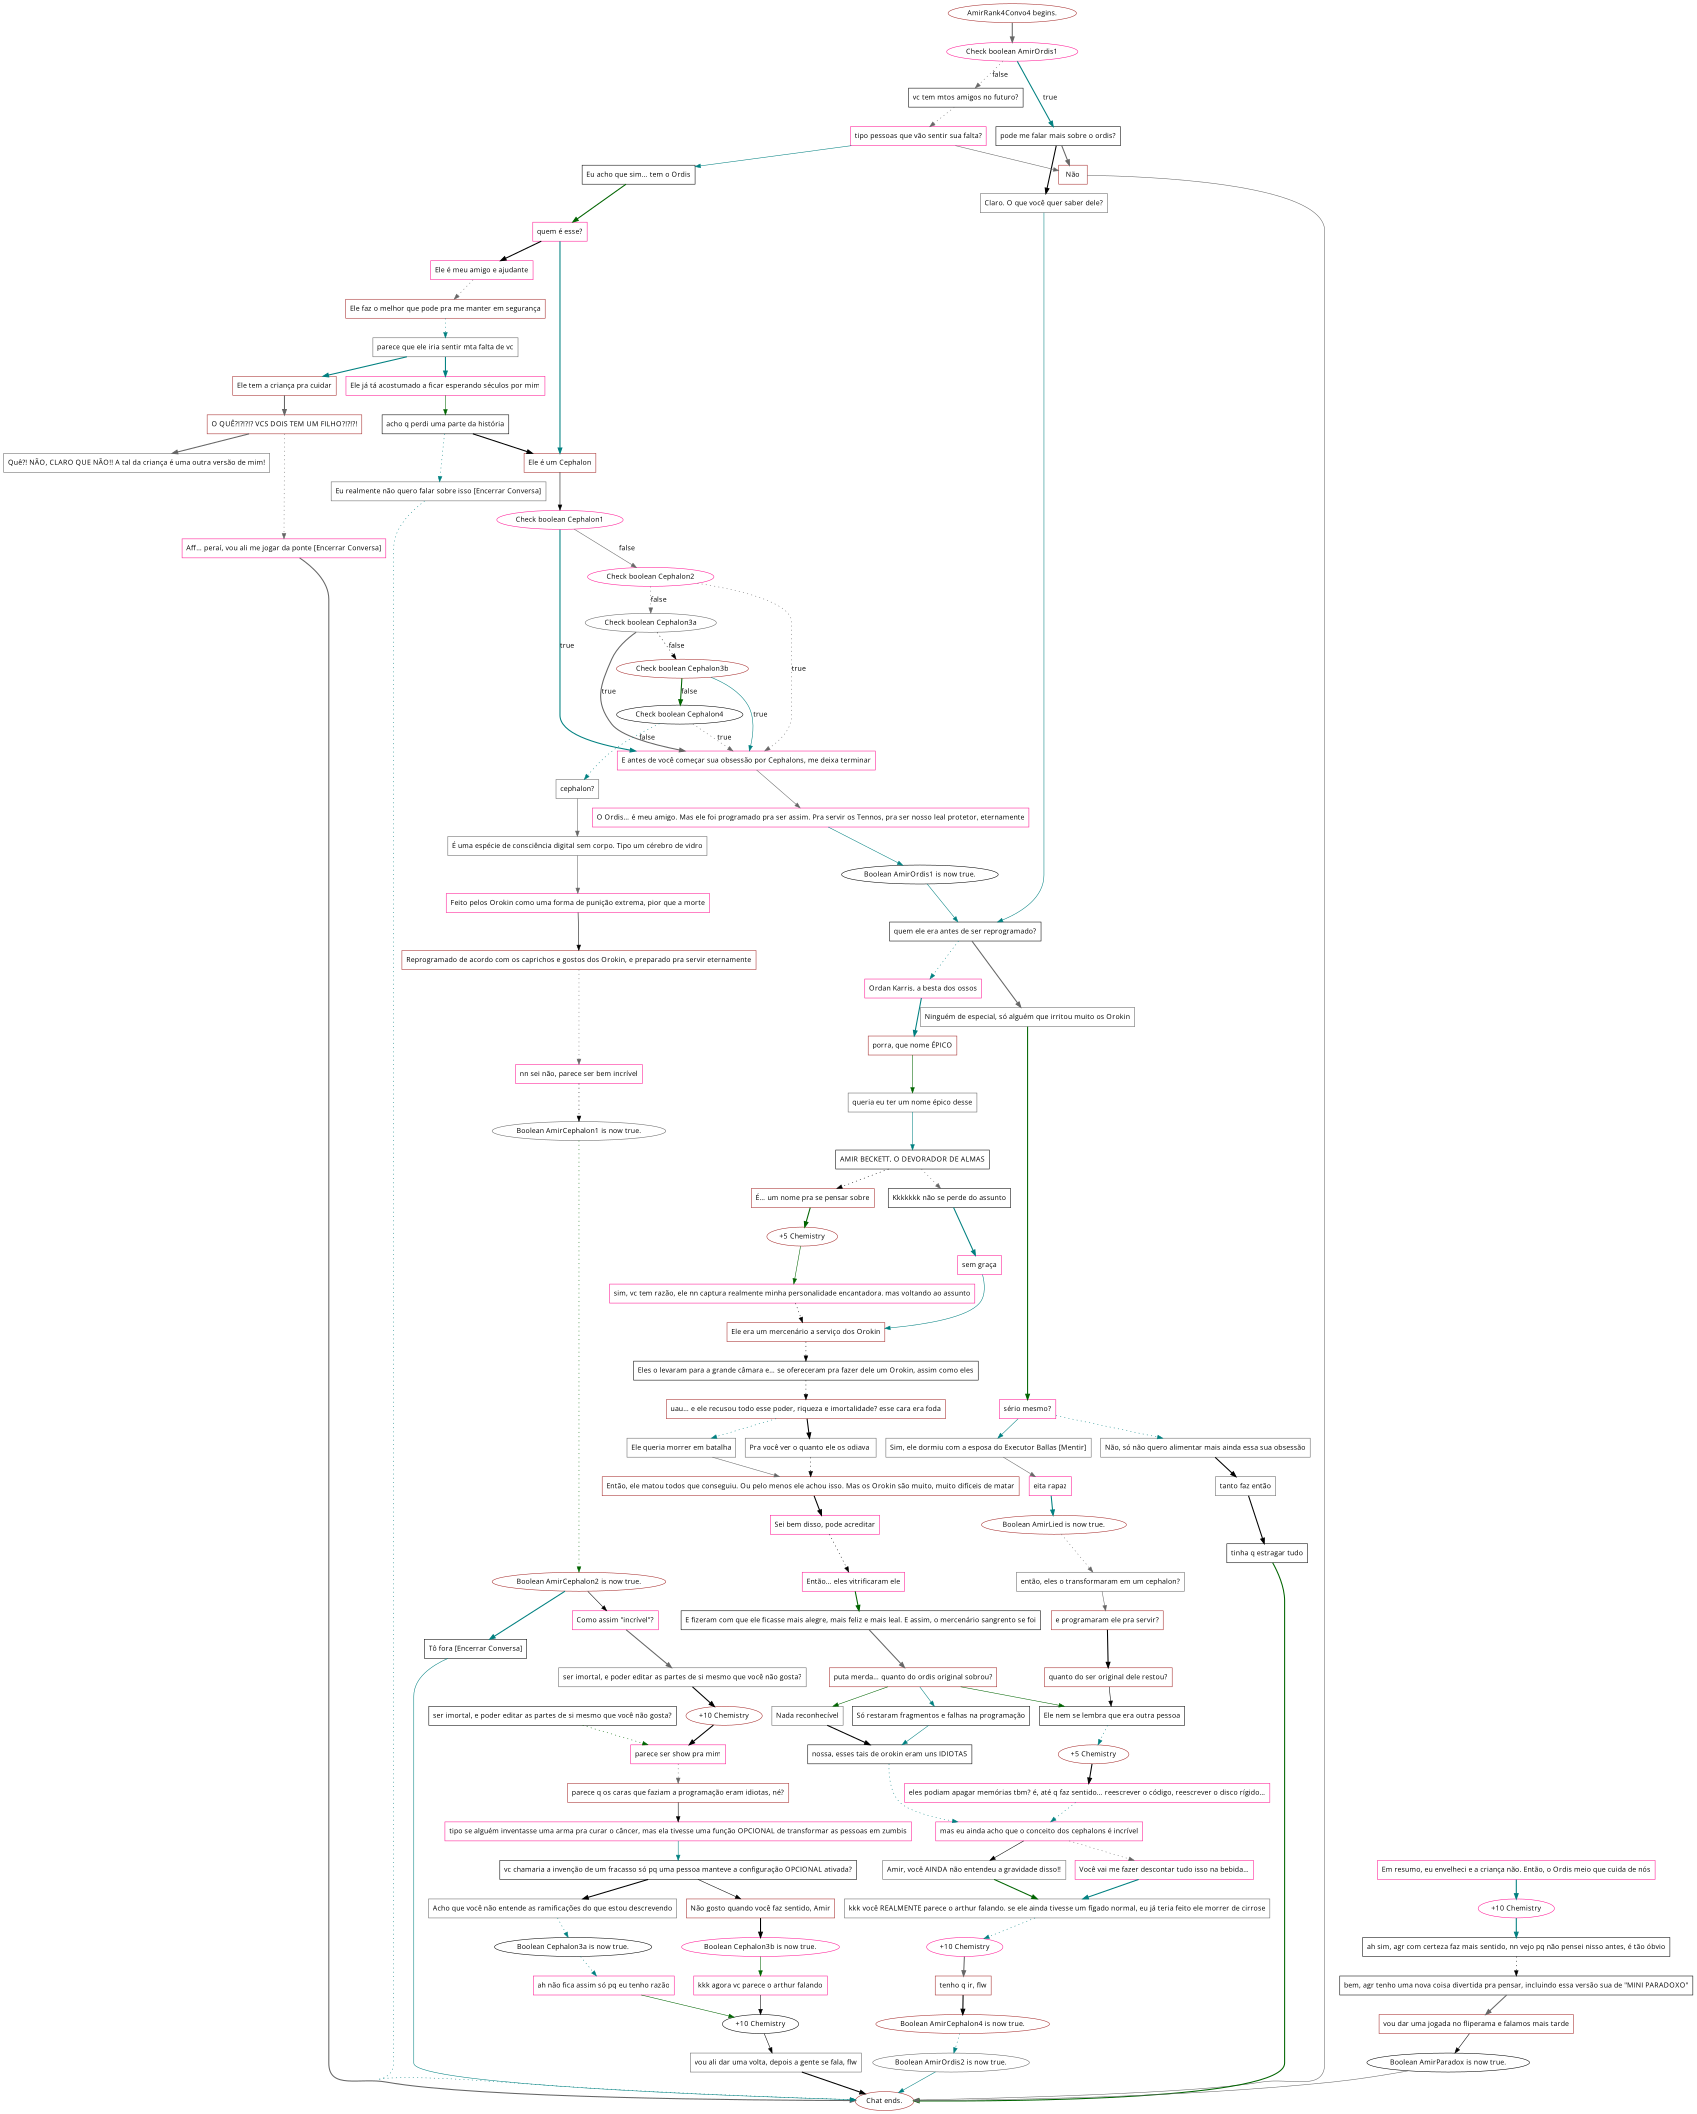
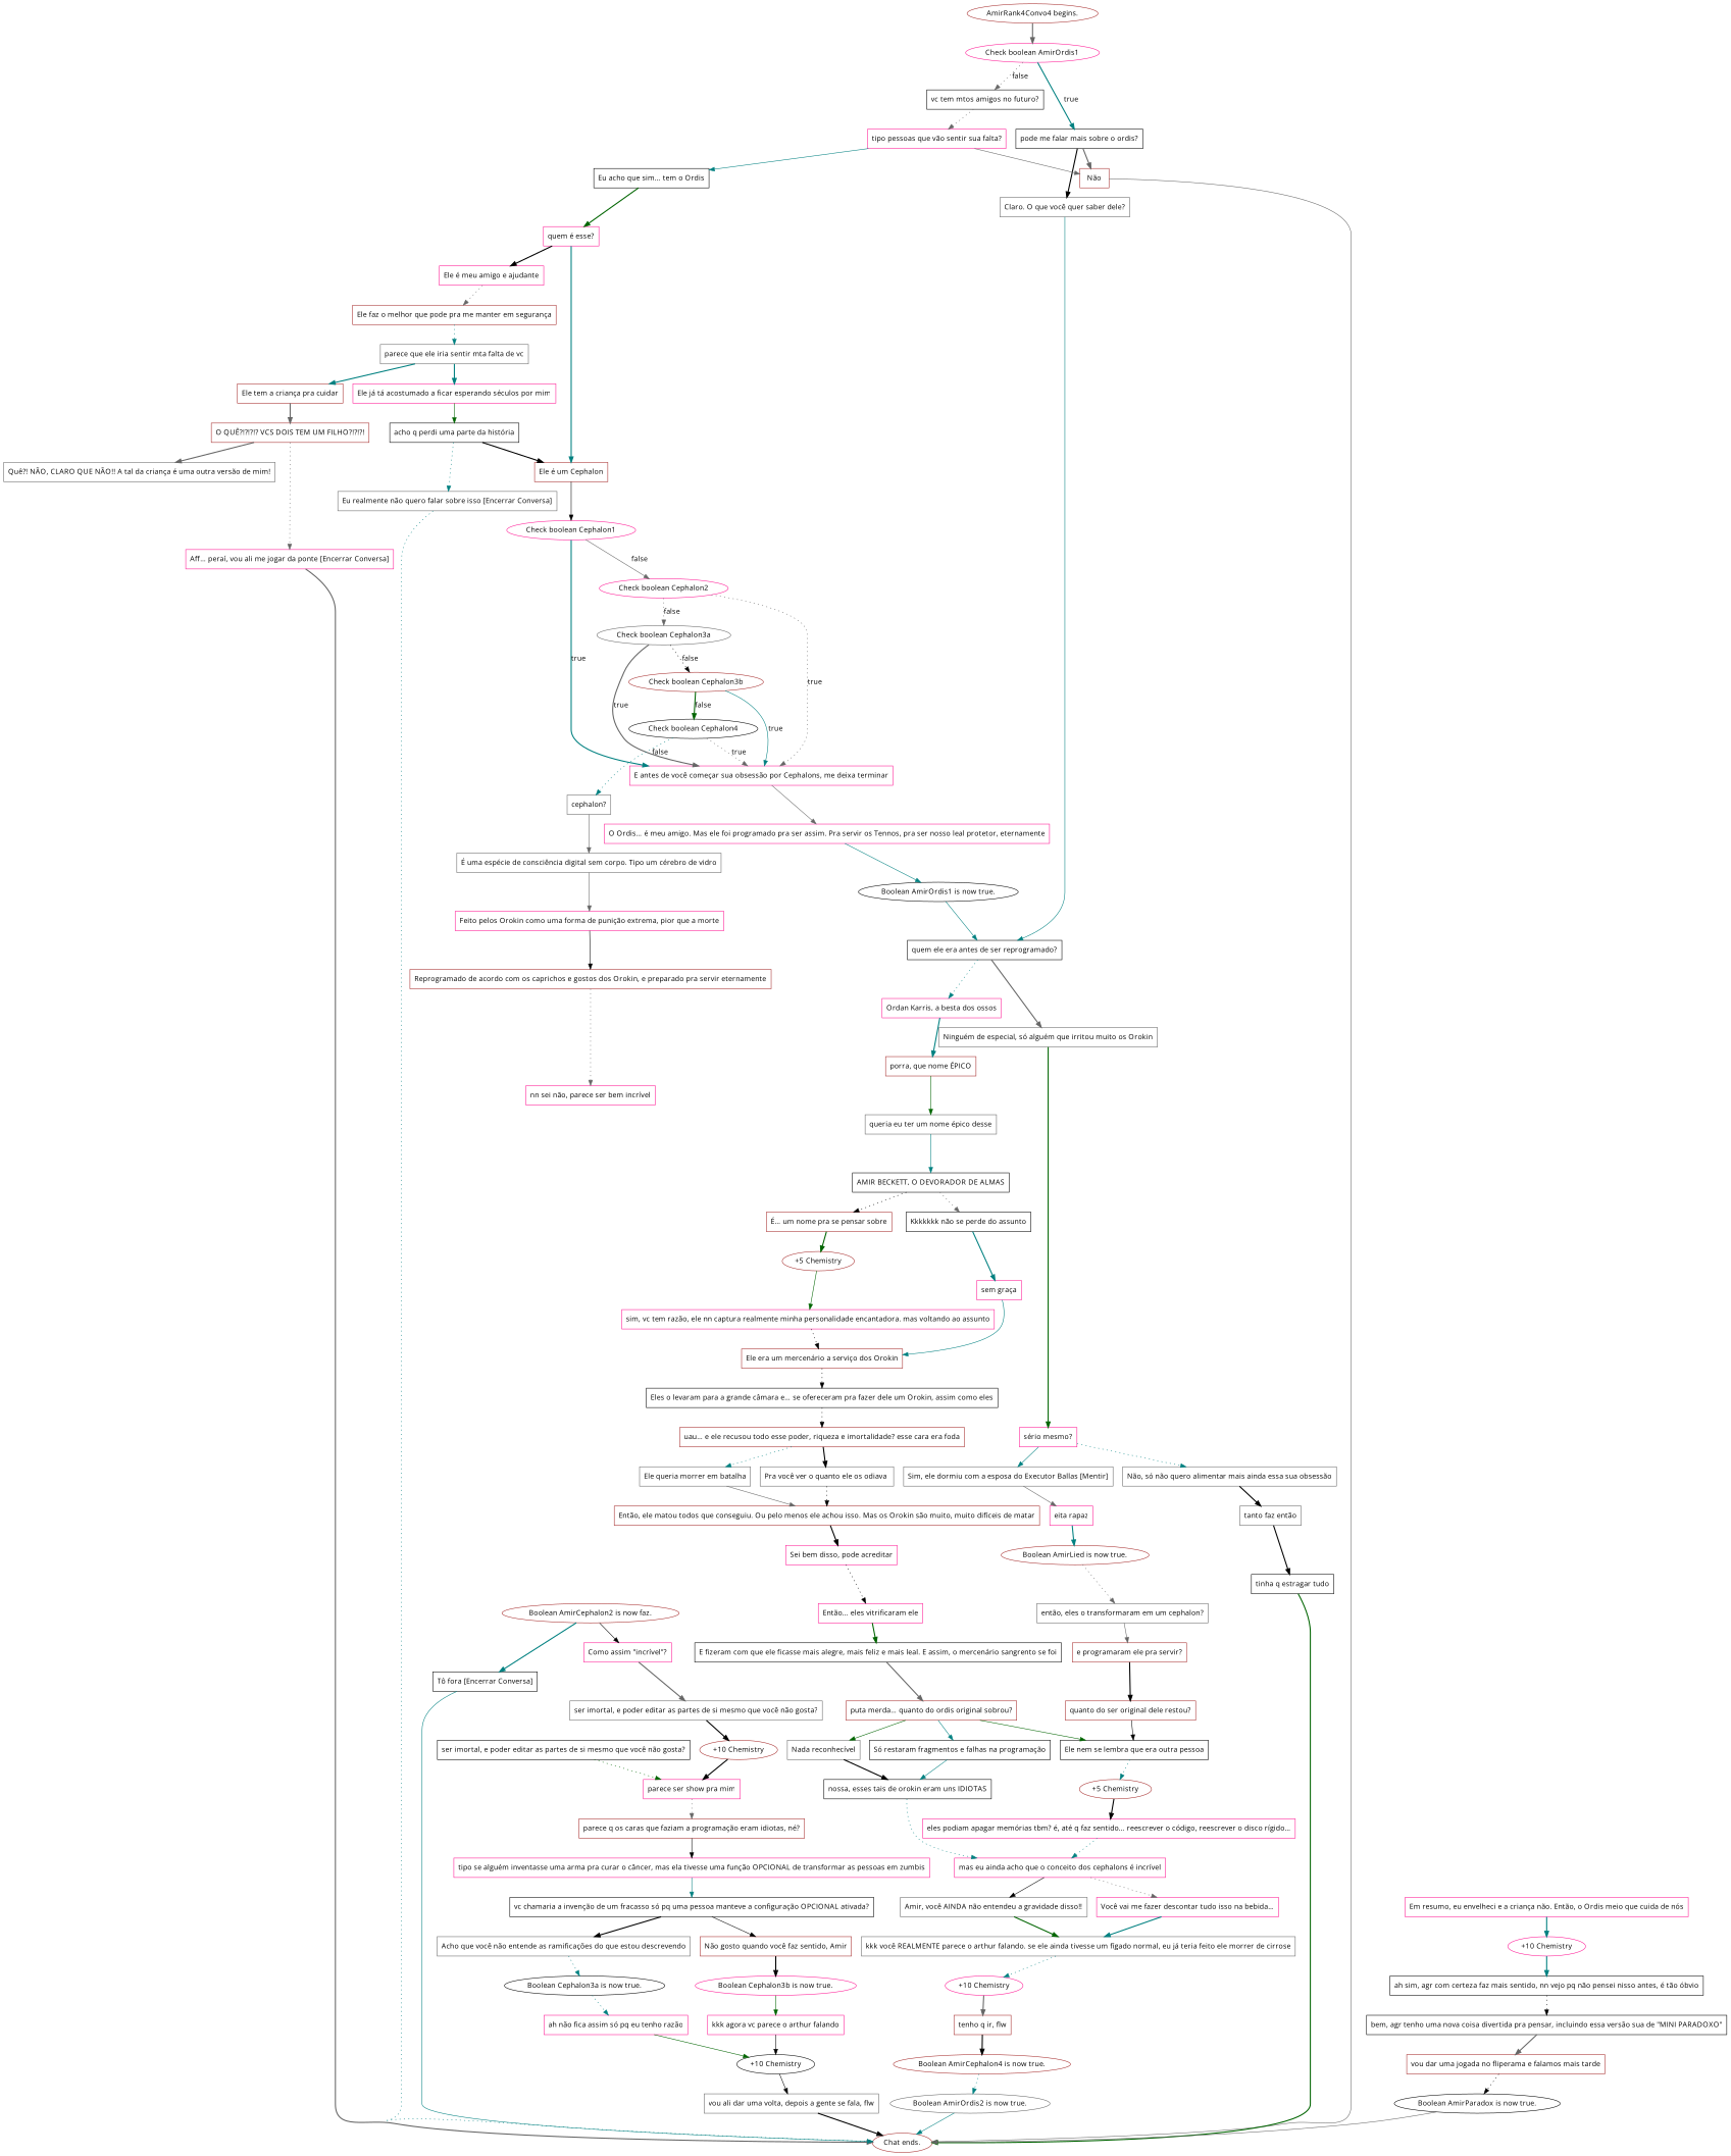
  digraph {
    fontname="Open Sans"
    node [color=deeppink fontname="Open Sans" shape=box]
    edge [color=teal fontname="Open Sans" style=bold]
    "AmirRank4Convo4 begins." [color=brown shape=""]
    n2 [label="Check boolean AmirOrdis1" shape=""]
    n3 [color=black label="pode me falar mais sobre o ordis?"]
    n4 [color=black label="vc tem mtos amigos no futuro?"]
    n5 [color=brown label="Não"]
    n6 [color=gray40 label="Claro. O que você quer saber dele?"]
    n7 [label="tipo pessoas que vão sentir sua falta?"]
    "Chat ends." [color=brown shape=""]
    n9 [color=black label="quem ele era antes de ser reprogramado?"]
    n10 [color=black label="Eu acho que sim… tem o Ordis"]
    n11 [color=gray40 label="Ninguém de especial, só alguém que irritou muito os Orokin"]
    n12 [label="Ordan Karris, a besta dos ossos"]
    n13 [label="quem é esse?"]
    n14 [label="sério mesmo?"]
    n15 [color=brown label="porra, que nome ÉPICO"]
    n16 [label="Ele é meu amigo e ajudante"]
    n17 [color=brown label="Ele é um Cephalon"]
    n18 [color=gray40 label="Sim, ele dormiu com a esposa do Executor Ballas [Mentir]"]
    n19 [color=gray40 label="Não, só não quero alimentar mais ainda essa sua obsessão"]
    n20 [color=gray40 label="queria eu ter um nome épico desse"]
    n21 [color=brown label="Ele faz o melhor que pode pra me manter em segurança"]
    n22 [label="Check boolean Cephalon1" shape=""]
    n23 [label="eita rapaz"]
    n24 [color=gray40 label="tanto faz então"]
    n25 [color=black label="AMIR BECKETT, O DEVORADOR DE ALMAS"]
    n26 [color=gray40 label="parece que ele iria sentir mta falta de vc"]
    n27 [label="E antes de você começar sua obsessão por Cephalons, me deixa terminar"]
    n28 [label="Check boolean Cephalon2" shape=""]
    n29 [color=brown label="Boolean AmirLied is now true." shape=""]
    n30 [color=black label="tinha q estragar tudo"]
    n31 [color=black label="Kkkkkkk não se perde do assunto"]
    n32 [color=brown label="É… um nome pra se pensar sobre"]
    n33 [label="Ele já tá acostumado a ficar esperando séculos por mim"]
    n34 [color=brown label="Ele tem a criança pra cuidar"]
    n35 [label="O Ordis… é meu amigo. Mas ele foi programado pra ser assim. Pra servir os Tennos, pra ser nosso leal protetor, eternamente"]
    n36 [color=gray40 label="Check boolean Cephalon3a" shape=""]
    n37 [color=gray40 label="então, eles o transformaram em um cephalon?"]
    n38 [label="sem graça"]
    n39 [color=brown label="+5 Chemistry" shape=""]
    n40 [color=black label="acho q perdi uma parte da história"]
    n41 [color=brown label="O QUÊ?!?!?!? VCS DOIS TEM UM FILHO?!?!?!"]
    n42 [color=black label="Boolean AmirOrdis1 is now true." shape=""]
    n43 [color=brown label="Check boolean Cephalon3b" shape=""]
    n44 [color=brown label="e programaram ele pra servir?"]
    n45 [color=brown label="Ele era um mercenário a serviço dos Orokin"]
    n46 [label="sim, vc tem razão, ele nn captura realmente minha personalidade encantadora. mas voltando ao assunto"]
    n47 [color=gray40 label="Eu realmente não quero falar sobre isso [Encerrar Conversa]"]
    n48 [color=gray40 label="Quê?! NÃO, CLARO QUE NÃO!! A tal da criança é uma outra versão de mim!"]
    n49 [label="Aff… peraí, vou ali me jogar da ponte [Encerrar Conversa]"]
    n50 [color=black label="Check boolean Cephalon4" shape=""]
    n51 [color=brown label="quanto do ser original dele restou?"]
    n52 [color=black label="Eles o levaram para a grande câmara e… se ofereceram pra fazer dele um Orokin, assim como eles"]
    n53 [color=gray40 label="cephalon?"]
    n54 [color=black label="Ele nem se lembra que era outra pessoa"]
    n55 [color=brown label="uau… e ele recusou todo esse poder, riqueza e imortalidade? esse cara era foda"]
    n56 [color=gray40 label="É uma espécie de consciência digital sem corpo. Tipo um cérebro de vidro"]
    n57 [color=brown label="+5 Chemistry" shape=""]
    n58 [color=gray40 label="Pra você ver o quanto ele os odiava "]
    n59 [color=gray40 label="Ele queria morrer em batalha"]
    n60 [label="Em resumo, eu envelheci e a criança não. Então, o Ordis meio que cuida de nós"]
    n61 [label="+10 Chemistry" shape=""]
    n62 [label="Feito pelos Orokin como uma forma de punição extrema, pior que a morte"]
    n63 [label="eles podiam apagar memórias tbm? é, até q faz sentido… reescrever o código, reescrever o disco rígido…"]
    n64 [color=brown label="Então, ele matou todos que conseguiu. Ou pelo menos ele achou isso. Mas os Orokin são muito, muito difíceis de matar"]
    n65 [color=black label="ah sim, agr com certeza faz mais sentido, nn vejo pq não pensei nisso antes, é tão óbvio"]
    n66 [color=brown label="Reprogramado de acordo com os caprichos e gostos dos Orokin, e preparado pra servir eternamente"]
    n67 [label="mas eu ainda acho que o conceito dos cephalons é incrível"]
    n68 [label="Sei bem disso, pode acreditar"]
    n69 [color=black label="bem, agr tenho uma nova coisa divertida pra pensar, incluindo essa versão sua de \"MINI PARADOXO\""]
    n70 [label="nn sei não, parece ser bem incrível"]
    n71 [label="Você vai me fazer descontar tudo isso na bebida…"]
    n72 [color=gray40 label="Amir, você AINDA não entendeu a gravidade disso!!"]
    n73 [label="Então… eles vitrificaram ele"]
    n74 [color=brown label="vou dar uma jogada no fliperama e falamos mais tarde"]
-   n75 [color=gray40 label="Boolean AmirCephalon1 is now true." shape=""]
    n76 [color=gray40 label="kkk você REALMENTE parece o arthur falando. se ele ainda tivesse um fígado normal, eu já teria feito ele morrer de cirrose"]
    n77 [color=black label="E fizeram com que ele ficasse mais alegre, mais feliz e mais leal. E assim, o mercenário sangrento se foi"]
    n78 [color=black label="Boolean AmirParadox is now true." shape=""]
-   n79 [color=brown label="Boolean AmirCephalon2 is now true." shape=""]
+   n79 [color=brown label="Boolean AmirCephalon2 is now faz." shape=""]
    n80 [label="+10 Chemistry" shape=""]
    n81 [color=brown label="puta merda… quanto do ordis original sobrou?"]
    n82 [color=black label="Tô fora [Encerrar Conversa]"]
    n83 [label="Como assim \"incrível\"?"]
    n84 [color=brown label="tenho q ir, flw"]
    n85 [color=black label="Só restaram fragmentos e falhas na programação"]
    n86 [color=gray40 label="Nada reconhecível"]
    n87 [color=gray40 label="ser imortal, e poder editar as partes de si mesmo que você não gosta?"]
    n88 [color=brown label="Boolean AmirCephalon4 is now true." shape=""]
    n89 [color=black label="nossa, esses tais de orokin eram uns IDIOTAS"]
    n90 [color=brown label="+10 Chemistry" shape=""]
    n91 [color=black label="ser imortal, e poder editar as partes de si mesmo que você não gosta?"]
    n92 [label="parece ser show pra mim"]
    n93 [color=gray40 label="Boolean AmirOrdis2 is now true." shape=""]
    n94 [color=brown label="parece q os caras que faziam a programação eram idiotas, né?"]
    n95 [label="tipo se alguém inventasse uma arma pra curar o câncer, mas ela tivesse uma função OPCIONAL de transformar as pessoas em zumbis"]
    n96 [color=black label="vc chamaria a invenção de um fracasso só pq uma pessoa manteve a configuração OPCIONAL ativada?"]
    n97 [color=brown label="Não gosto quando você faz sentido, Amir"]
    n98 [color=gray40 label="Acho que você não entende as ramificações do que estou descrevendo"]
    n99 [label="Boolean Cephalon3b is now true." shape=""]
    n100 [color=black label="Boolean Cephalon3a is now true." shape=""]
    n101 [label="kkk agora vc parece o arthur falando"]
    n102 [label="ah não fica assim só pq eu tenho razão"]
    n103 [color=black label="+10 Chemistry" shape=""]
    n104 [color=gray40 label="vou ali dar uma volta, depois a gente se fala, flw"]
    "AmirRank4Convo4 begins." -> n2 [color=gray40]
    n2 -> n3 [label=true]
    n2 -> n4 [color=gray40 label=false style=dotted]
    n3 -> n5 [color=gray40]
    n3 -> n6 [color=black]
    n4 -> n7 [color=gray40 style=dotted]
    n5 -> "Chat ends." [color=gray40 style=solid]
    n6 -> n9 [style=solid]
    n7 -> n5 [color=gray40 style=solid]
    n7 -> n10 [style=solid]
    n9 -> n11 [color=gray40]
    n9 -> n12 [style=dotted]
    n10 -> n13 [color=darkgreen]
    n11 -> n14 [color=darkgreen]
    n12 -> n15
    n13 -> n16 [color=black]
    n13 -> n17
    n14 -> n18 [style=solid]
    n14 -> n19 [style=dotted]
    n15 -> n20 [color=darkgreen style=solid]
    n16 -> n21 [color=gray40 style=dotted]
    n17 -> n22 [color=black style=solid]
    n18 -> n23 [color=gray40 style=solid]
    n19 -> n24 [color=black]
    n20 -> n25 [style=solid]
    n21 -> n26 [style=dotted]
    n22 -> n27 [label=true]
    n22 -> n28 [color=gray40 label=false style=solid]
    n23 -> n29
    n24 -> n30 [color=black]
    n25 -> n31 [color=gray40 style=dotted]
    n25 -> n32 [color=black style=dotted]
    n26 -> n33
    n26 -> n34
    n27 -> n35 [color=gray40 style=solid]
    n28 -> n27 [color=gray40 label=true style=dotted]
    n28 -> n36 [color=gray40 label=false style=dotted]
    n29 -> n37 [color=gray40 style=dotted]
    n30 -> "Chat ends." [color=darkgreen]
    n31 -> n38
    n32 -> n39 [color=darkgreen]
    n33 -> n40 [color=darkgreen style=solid]
    n34 -> n41 [color=gray40]
    n35 -> n42 [style=solid]
    n36 -> n27 [color=gray40 label=true]
    n36 -> n43 [color=black label=false style=dotted]
    n37 -> n44 [color=gray40 style=solid]
    n38 -> n45 [style=solid]
    n39 -> n46 [color=darkgreen style=solid]
    n40 -> n17 [color=black]
    n40 -> n47 [style=dotted]
    n41 -> n48 [color=gray40]
    n41 -> n49 [color=gray40 style=dotted]
    n42 -> n9 [style=solid]
    n43 -> n27 [label=true style=solid]
    n43 -> n50 [color=darkgreen label=false]
    n44 -> n51 [color=black]
    n45 -> n52 [color=black style=dotted]
    n46 -> n45 [color=black style=dotted]
    n47 -> "Chat ends." [style=dotted]
    n49 -> "Chat ends." [color=gray40]
    n50 -> n27 [color=gray40 label=true style=dotted]
    n50 -> n53 [label=false style=dotted]
    n51 -> n54 [color=black style=solid]
    n52 -> n55 [color=black style=dotted]
    n53 -> n56 [color=gray40 style=solid]
    n54 -> n57 [style=dotted]
    n55 -> n58 [color=black]
    n55 -> n59 [style=dotted]
    n56 -> n62 [color=gray40 style=solid]
    n57 -> n63 [color=black]
    n58 -> n64 [color=black style=dotted]
    n59 -> n64 [color=gray40 style=solid]
    n60 -> n61
    n61 -> n65
    n62 -> n66 [color=black style=solid]
    n63 -> n67 [style=dotted]
    n64 -> n68 [color=black]
    n65 -> n69 [color=black style=dotted]
    n66 -> n70 [color=gray40 style=dotted]
    n67 -> n71 [color=gray40 style=dotted]
    n67 -> n72 [color=black style=solid]
    n68 -> n73 [color=black style=dotted]
    n69 -> n74 [color=gray40]
-   n70 -> n75 [color=black style=dotted]
    n71 -> n76
    n72 -> n76 [color=darkgreen]
    n73 -> n77 [color=darkgreen]
-   n74 -> n78 [color=black style=solid]
-   n75 -> n79 [color=darkgreen style=dotted]
+   n74 -> n78 [color=black style=dotted]
    n76 -> n80 [style=dotted]
    n77 -> n81 [color=gray40]
    n78 -> "Chat ends." [color=gray40 style=solid]
    n79 -> n82
    n79 -> n83 [color=black style=solid]
    n80 -> n84 [color=gray40]
    n81 -> n54 [color=darkgreen style=solid]
    n81 -> n85 [style=solid]
    n81 -> n86 [color=darkgreen style=solid]
    n82 -> "Chat ends." [style=solid]
    n83 -> n87 [color=gray40]
    n84 -> n88 [color=black]
    n85 -> n89 [style=solid]
    n86 -> n89 [color=black]
    n87 -> n90 [color=black]
    n88 -> n93 [style=dotted]
    n89 -> n67 [style=dotted]
    n90 -> n92 [color=black]
    n91 -> n92 [color=darkgreen style=dotted]
    n92 -> n94 [color=gray40 style=dotted]
    n93 -> "Chat ends." [style=solid]
    n94 -> n95 [color=black style=solid]
    n95 -> n96 [style=solid]
    n96 -> n97 [color=black style=solid]
    n96 -> n98 [color=black]
    n97 -> n99 [color=black]
    n98 -> n100 [style=dotted]
    n99 -> n101 [color=darkgreen style=solid]
    n100 -> n102 [style=dotted]
    n101 -> n103 [color=black style=solid]
    n102 -> n103 [color=darkgreen style=solid]
    n103 -> n104 [color=black style=solid]
    n104 -> "Chat ends." [color=black]
  }
